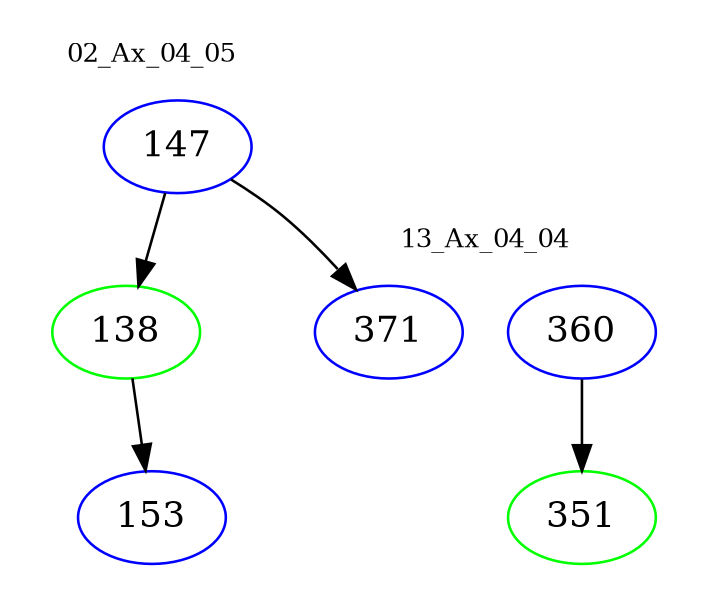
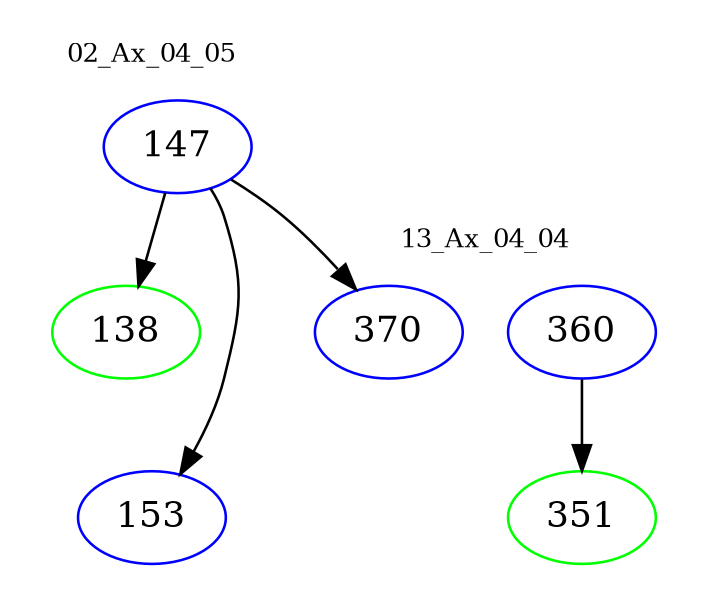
  digraph {
    node [color=blue]
    edge [color=black]
    n1 [label=360]
    n2 [color=green label=351]
-   n3 [label=371]
+   n3 [label=370]
    n4 [label=147]
    n5 [color=green label=138]
    n6 [label=153]
    subgraph cluster_1 {
      color=white
      fontsize=10
      label="13_Ax_04_04"
      n1
      n2
      n3
    }
    subgraph cluster_2 {
      color=white
      fontsize=10
      label="02_Ax_04_05"
      n4
      n5
      n6
    }
    n1 -> n2
    n4 -> n3
    n4 -> n5
-   n5 -> n6
+   n4 -> n6
  }
